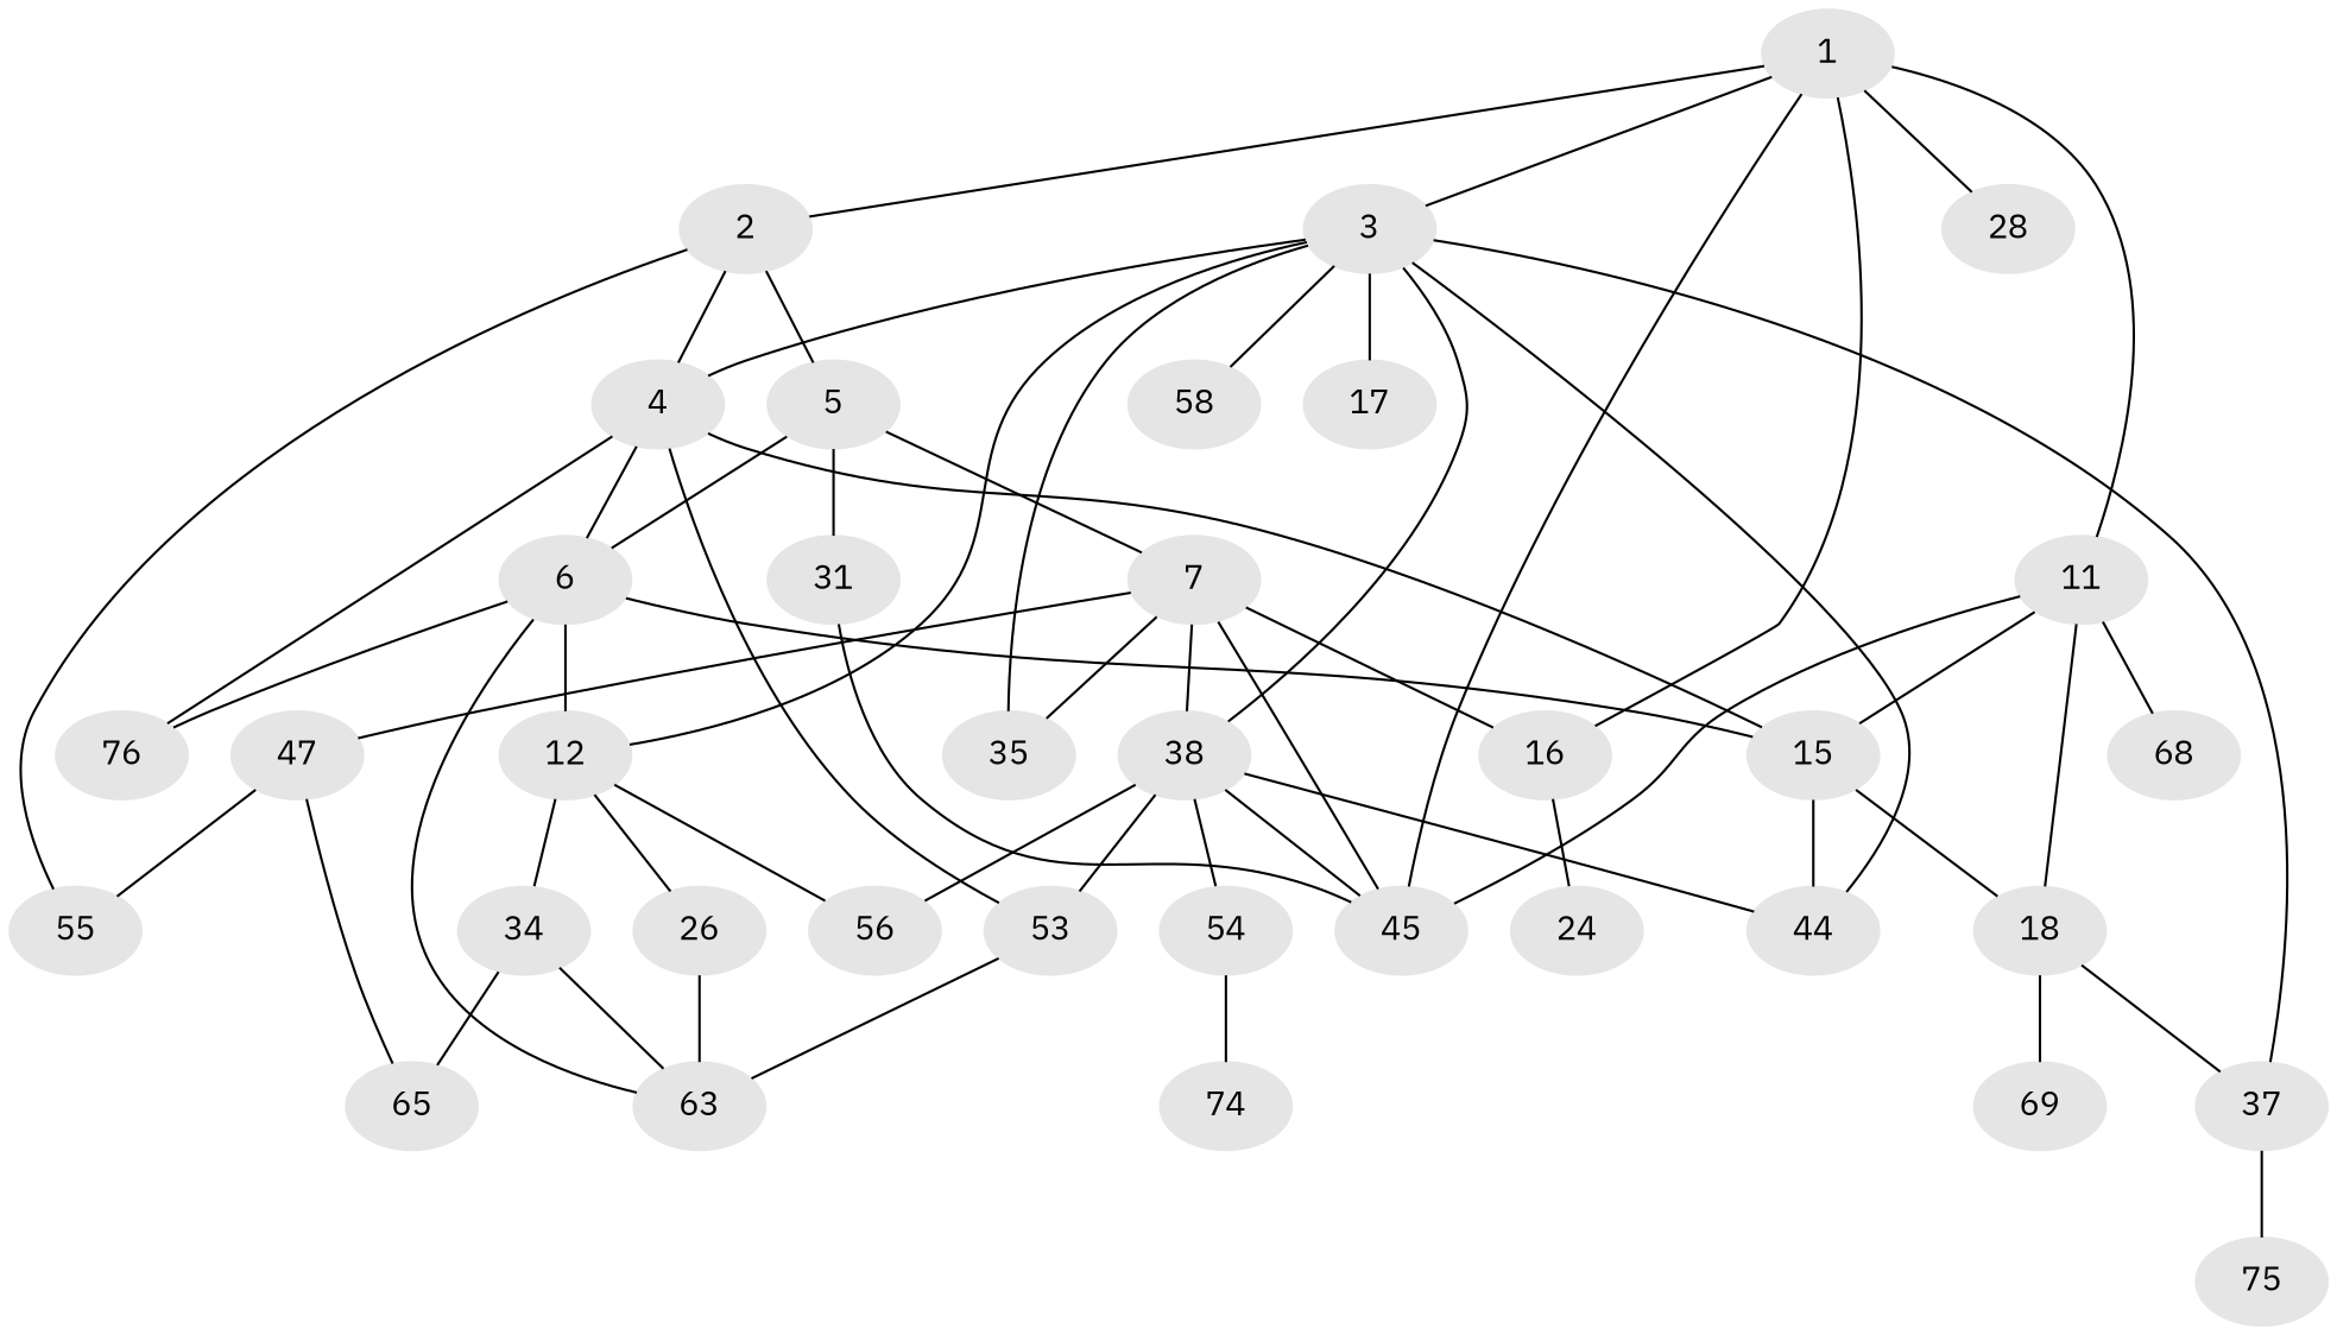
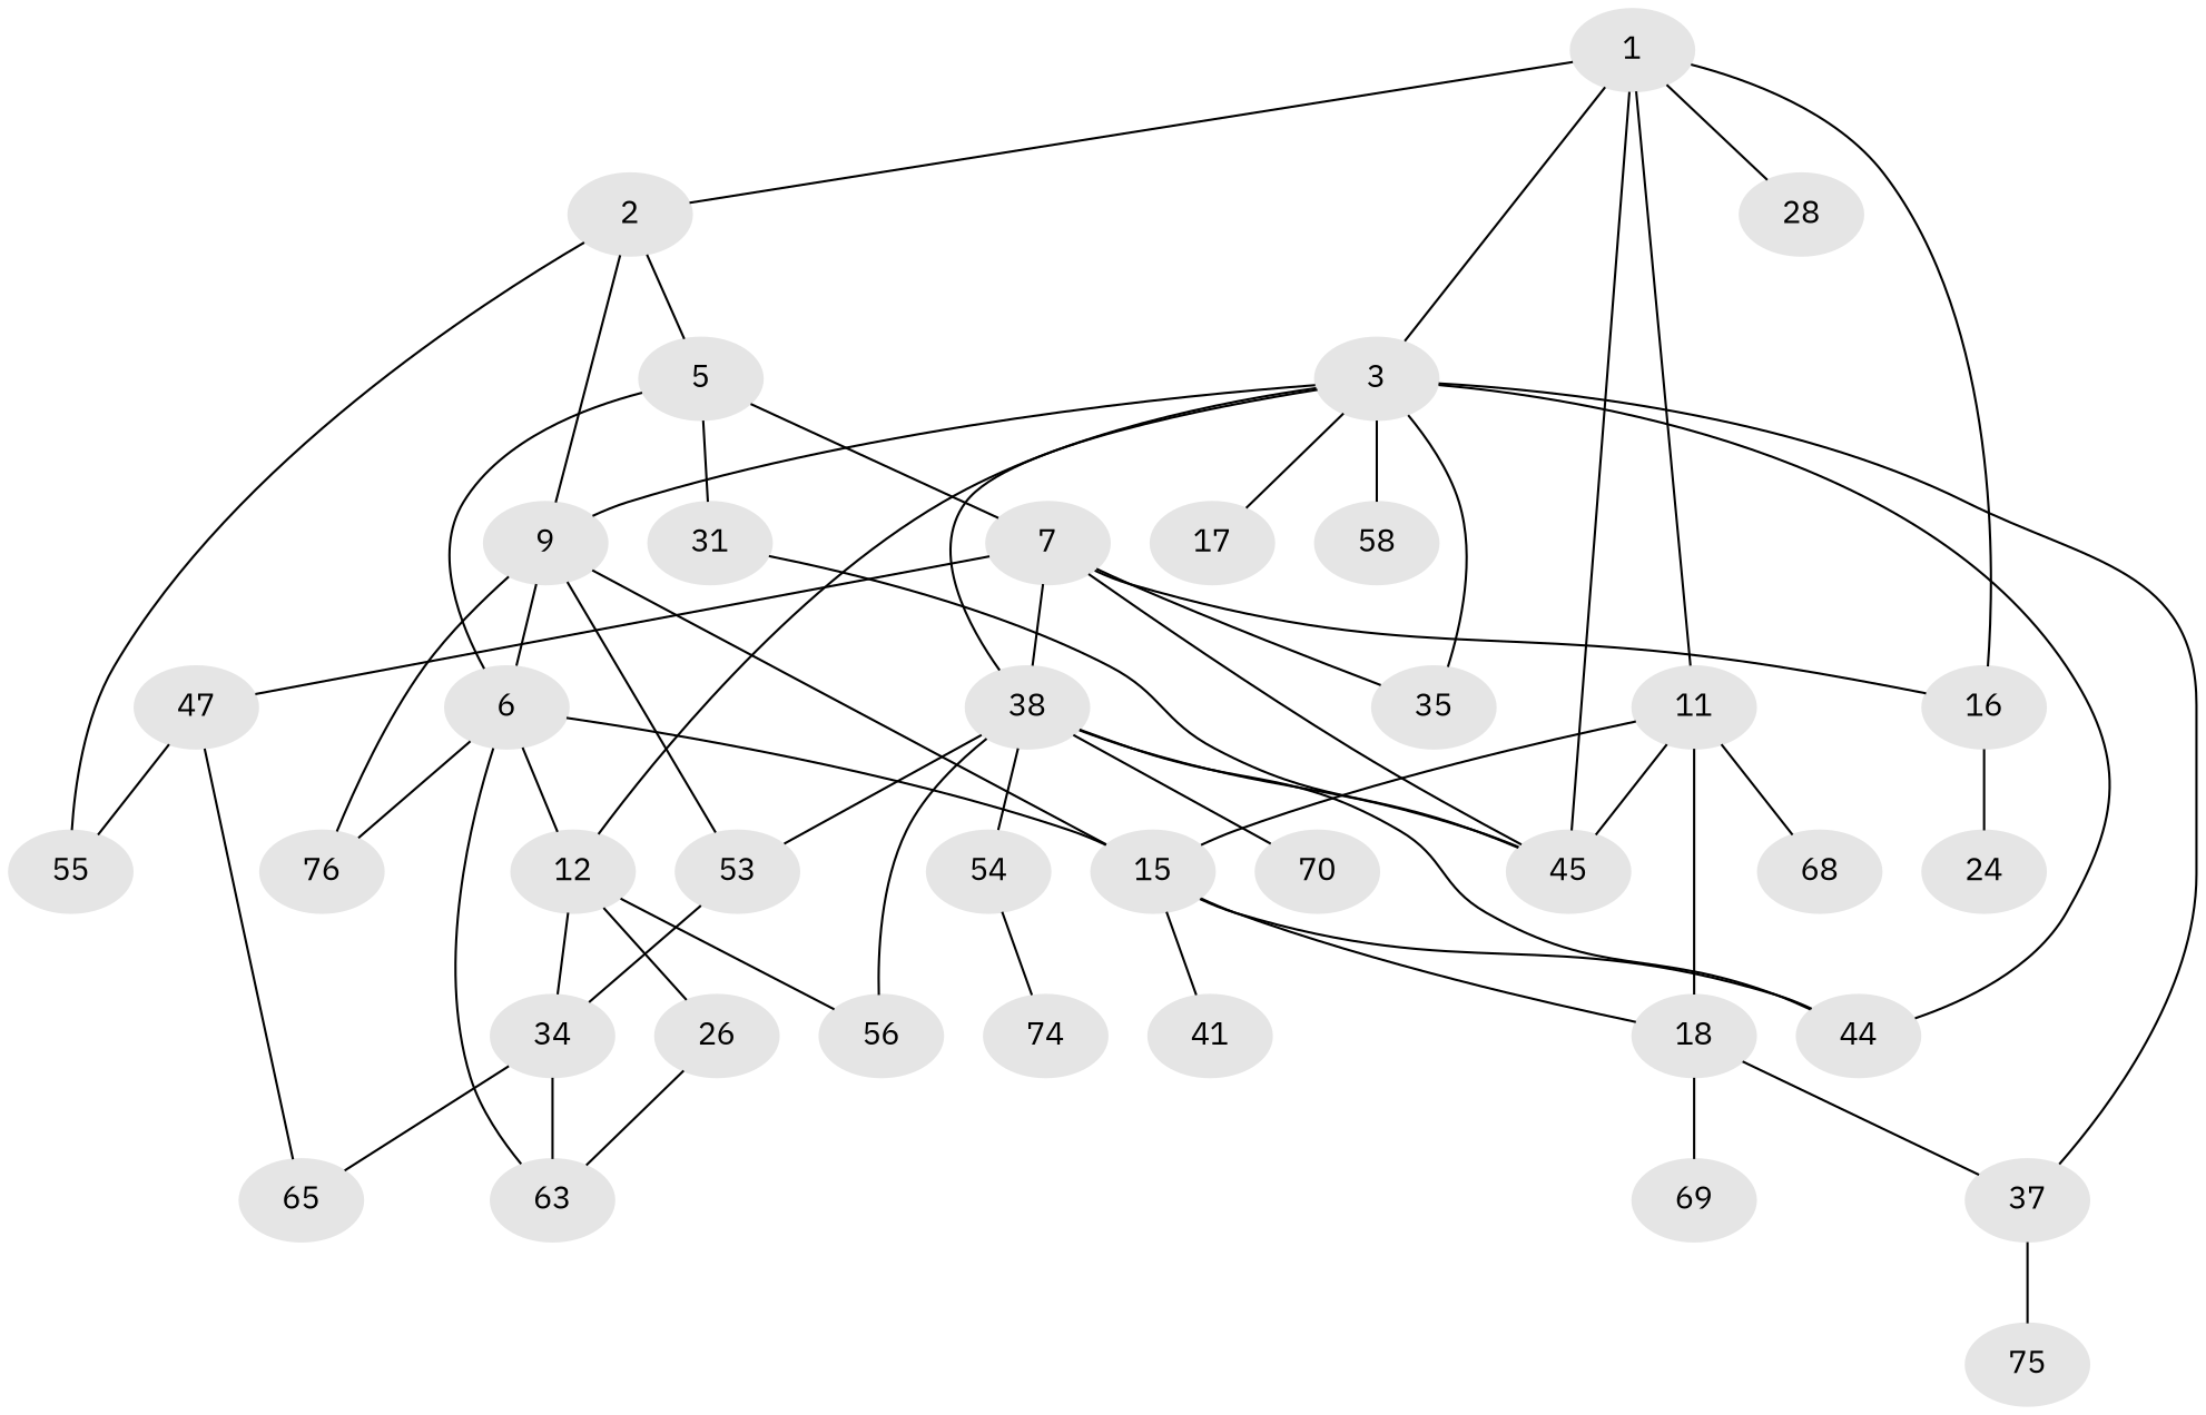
  graph {
    fontname="IBM Plex Sans"
    node [color=gray90 fontname="IBM Plex Sans" style=filled]
    edge [fontname="IBM Plex Sans"]
    1
    2
    3 [super="+9"]
    11 [super="+23+40"]
    16 [super="+61"]
    28
    45 [super="+57"]
-   4 [super="+52+22+24"]
+   4 [super="+52+22+24" label=9]
    5
    55 [super="+62"]
    12 [super="+48+19"]
    17 [super="+71+27"]
    35
    37
    38 [super="+49"]
    44 [super="+66"]
    58
    15 [super="+25+32"]
    18 [super="+43+21"]
    68
    n21 [label=24]
    6 [super="+14+8"]
    53 [super="+59"]
    76
    7 [super="+36+13"]
    31 [super="+39"]
    26 [super="+73"]
    34
    56
    75
    54
+   70
    63 [super="+78"]
+   41
    47
    65
    69
    74
    1 -- 2
    1 -- 3
    1 -- 11
    1 -- 16
    1 -- 28
    1 -- 45
    2 -- 4
    2 -- 5
    2 -- 55
    3 -- 4
    3 -- 12
    3 -- 17
    3 -- 35
    3 -- 37
    3 -- 38
    3 -- 44
    3 -- 58
    11 -- 45
    11 -- 15
    11 -- 18 [weight=2]
    11 -- 68
    16 -- n21
    4 -- 15 [weight=2]
    4 -- 6
    4 -- 53 [weight=2]
    4 -- 76
    5 -- 6
    5 -- 7
    5 -- 31
    12 -- 26
    12 -- 34
    12 -- 56
    37 -- 75
    38 -- 45
    38 -- 44
    38 -- 53
    38 -- 56
    38 -- 54
+   38 -- 70
    15 -- 44
    15 -- 18
+   15 -- 41
    18 -- 37
    18 -- 69
    6 -- 12
    6 -- 15
    6 -- 76
    6 -- 63
-   53 -- 63
+   53 -- 34
    7 -- 16
    7 -- 45
    7 -- 35
    7 -- 38
    7 -- 47
    31 -- 45
    26 -- 63
    34 -- 63
    34 -- 65
    54 -- 74
    47 -- 55
    47 -- 65
  }
